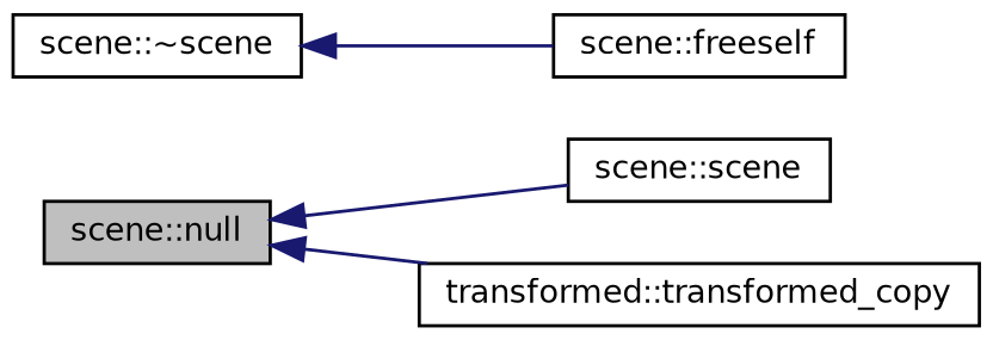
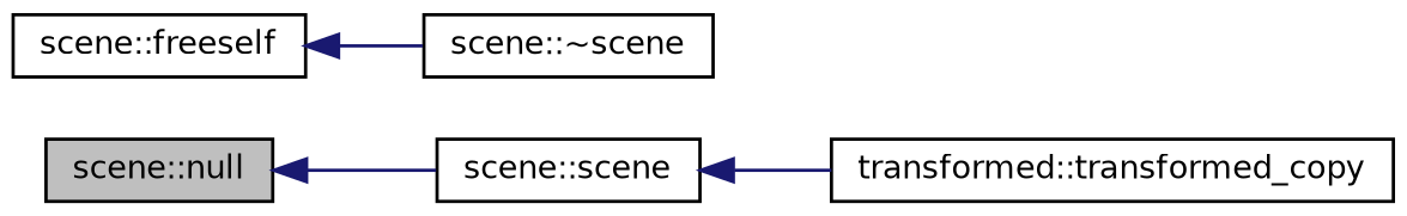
  digraph {
    rankdir=LR
    node [color=black fillcolor=white fontname=Helvetica fontsize=10 shape=record style=filled]
    edge [color=midnightblue dir=back fontname=Helvetica fontsize=10 labelfontname=Helvetica labelfontsize=10 style=solid]
    n1 [fillcolor=grey75 fontcolor=black height=0.2 label="scene::null" width=0.4]
    n2 [height=0.2 label="scene::scene" width=0.4]
    n3 [height=0.2 label="transformed::transformed_copy" width=0.4]
    n4 [height=0.2 label="scene::freeself" width=0.4]
    n5 [height=0.2 label="scene::~scene" width=0.4]
    n1 -> n2
-   n1 -> n3
-   n5 -> n4
+   n2 -> n3
+   n4 -> n5
  }
